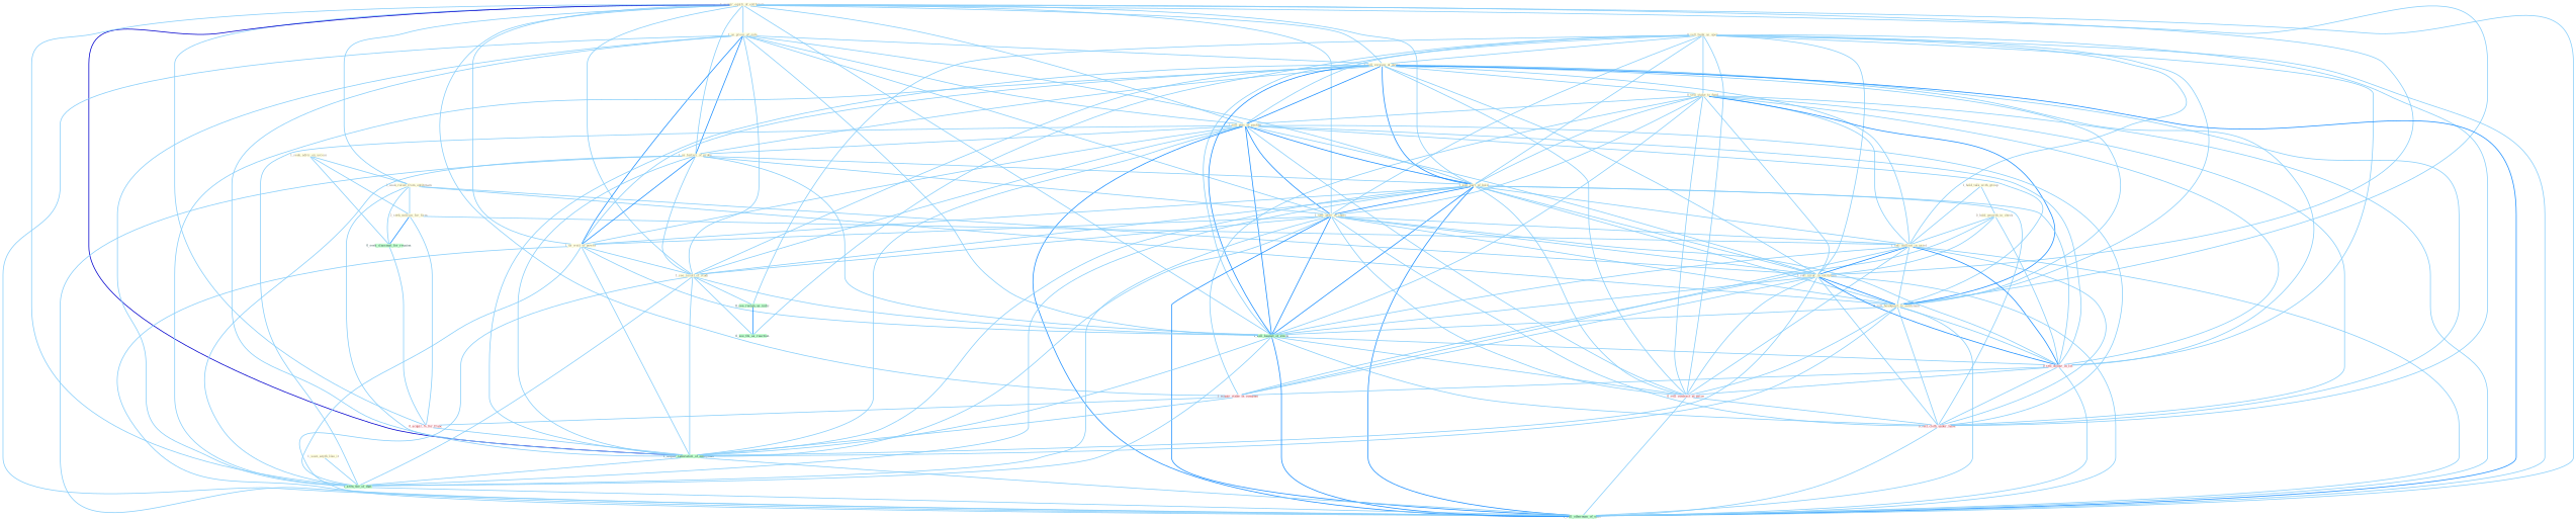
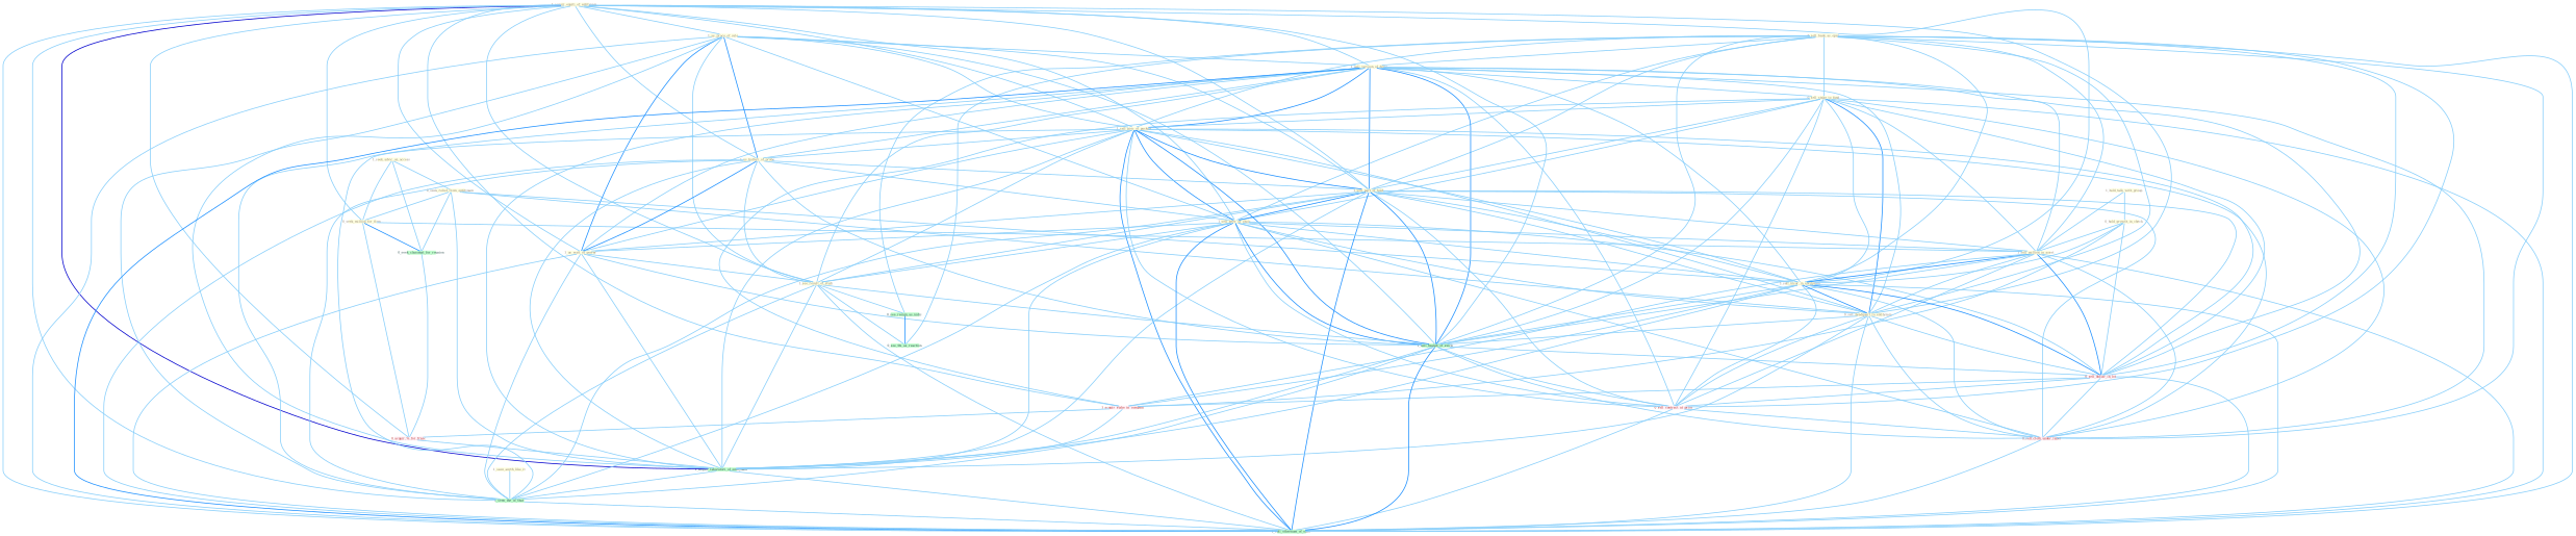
  graph {
    node [color="#ffffe0" fixedsize=true fontcolor="#8b7d6b" fontsize=4 shape=polygon style=filled]
    edge [color="#87cefa" w=1]
    "1_acquir_equiti_of_entitynam " [height=.06 width=.5]
    "0_sell_bank_as_oper " [height=.06 width=.5]
    "1_us_proce_of_sale " [height=.06 width=.5]
    "1_sell_version_of_devic " [height=.06 width=.5]
    "0_sell_stake_to_fund " [height=.06 width=.5]
    "1_seek_advic_on_access " [height=.06 width=.5]
    "1_hold_talk_with_group " [height=.06 width=.5]
    "0_seek_relief_from_entitynam " [height=.06 width=.5]
    "1_sell_piec_of_packag " [height=.06 width=.5]
    "0_seek_million_for_firm " [height=.06 width=.5]
    "1_us_batteri_of_probe " [height=.06 width=.5]
    "1_sell_part_of_hold " [height=.06 width=.5]
    "0_hold_growth_in_check " [height=.06 width=.5]
    "1_sell_beer_of_choic " [height=.06 width=.5]
    "1_us_watt_of_power " [height=.06 width=.5]
    "1_see_result_of_studi " [height=.06 width=.5]
    "1_sell_million_in_asset " [height=.06 width=.5]
    "1_seen_anyth_like_it " [height=.06 width=.5]
    "0_sell_insur_in_entitynam " [height=.06 width=.5]
    "0_sell_headquart_to_entitynam " [height=.06 width=.5]
    "0_sell_dollar_in_lot " [color="#fff0f5" fontcolor="#b22222" height=.06 width=.5]
    "1_acquir_stake_in_compani " [color="#fff0f5" fontcolor="#b22222" height=.06 width=.5]
    "0_acquir_%_for_franc " [color="#fff0f5" fontcolor="#b22222" height=.06 width=.5]
    "0_sell_contract_at_price " [color="#fff0f5" fontcolor="#b22222" height=.06 width=.5]
    "0_sell_cloth_under_label " [color="#fff0f5" fontcolor="#b22222" height=.06 width=.5]
    "1_sell_basket_of_stock " [color="#BDFCC9" fontcolor="#2f4f4f" height=.06 width=.5]
    "1_acquir_laboratori_of_entitynam " [color="#BDFCC9" fontcolor="#2f4f4f" height=.06 width=.5]
    "1_seen_the_of_that " [color="#BDFCC9" fontcolor="#2f4f4f" height=.06 width=.5]
    "1_sell_othernum_of_offic " [color="#BDFCC9" fontcolor="#2f4f4f" height=.06 width=.5]
    "0_see_resign_as_indic " [color="#BDFCC9" fontcolor="#2f4f4f" height=.06 width=.5]
    "0_see_thi_as_reaction " [color="#BDFCC9" fontcolor="#2f4f4f" height=.06 width=.5]
    "0_seek_classmat_for_reunion " [color="#BDFCC9" fontcolor="#2f4f4f" height=.06 width=.5]
    subgraph sub_1 {
      "1_acquir_equiti_of_entitynam "
      "0_sell_bank_as_oper "
      "1_us_proce_of_sale "
      "1_sell_version_of_devic "
      "0_sell_stake_to_fund "
      "1_seek_advic_on_access "
      "1_hold_talk_with_group "
      "0_seek_relief_from_entitynam "
      "1_sell_piec_of_packag "
      "0_seek_million_for_firm "
      "1_us_batteri_of_probe "
      "1_sell_part_of_hold "
      "0_hold_growth_in_check "
      "1_sell_beer_of_choic "
      "1_us_watt_of_power "
      "1_see_result_of_studi "
      "1_sell_million_in_asset "
      "1_seen_anyth_like_it "
      "0_sell_insur_in_entitynam "
      "0_sell_headquart_to_entitynam "
    }
    subgraph sub_2 {
      "0_sell_dollar_in_lot "
      "1_acquir_stake_in_compani "
      "0_acquir_%_for_franc "
      "0_sell_contract_at_price "
      "0_sell_cloth_under_label "
    }
    "1_acquir_equiti_of_entitynam " -- "1_us_proce_of_sale "
    "1_acquir_equiti_of_entitynam " -- "1_sell_version_of_devic "
-   "1_acquir_equiti_of_entitynam " -- "0_seek_relief_from_entitynam "
+   "1_acquir_equiti_of_entitynam " -- "0_seek_million_for_firm "
    "1_acquir_equiti_of_entitynam " -- "1_sell_piec_of_packag "
    "1_acquir_equiti_of_entitynam " -- "1_us_batteri_of_probe "
    "1_acquir_equiti_of_entitynam " -- "1_sell_part_of_hold "
    "1_acquir_equiti_of_entitynam " -- "1_sell_beer_of_choic "
    "1_acquir_equiti_of_entitynam " -- "1_us_watt_of_power "
    "1_acquir_equiti_of_entitynam " -- "1_see_result_of_studi "
    "1_acquir_equiti_of_entitynam " -- "0_sell_insur_in_entitynam "
    "1_acquir_equiti_of_entitynam " -- "0_sell_headquart_to_entitynam "
    "1_acquir_equiti_of_entitynam " -- "1_acquir_stake_in_compani "
    "1_acquir_equiti_of_entitynam " -- "0_acquir_%_for_franc "
    "1_acquir_equiti_of_entitynam " -- "1_sell_basket_of_stock "
    "1_acquir_equiti_of_entitynam " -- "1_acquir_laboratori_of_entitynam " [color="#0000cd" w=3]
    "1_acquir_equiti_of_entitynam " -- "1_seen_the_of_that "
    "1_acquir_equiti_of_entitynam " -- "1_sell_othernum_of_offic "
    "0_sell_bank_as_oper " -- "1_sell_version_of_devic "
    "0_sell_bank_as_oper " -- "0_sell_stake_to_fund "
    "0_sell_bank_as_oper " -- "1_sell_piec_of_packag "
    "0_sell_bank_as_oper " -- "1_sell_part_of_hold "
    "0_sell_bank_as_oper " -- "1_sell_beer_of_choic "
    "0_sell_bank_as_oper " -- "1_sell_million_in_asset "
    "0_sell_bank_as_oper " -- "0_sell_insur_in_entitynam "
    "0_sell_bank_as_oper " -- "0_sell_headquart_to_entitynam "
    "0_sell_bank_as_oper " -- "0_sell_dollar_in_lot "
    "0_sell_bank_as_oper " -- "0_sell_contract_at_price "
    "0_sell_bank_as_oper " -- "0_sell_cloth_under_label "
    "0_sell_bank_as_oper " -- "1_sell_basket_of_stock "
    "0_sell_bank_as_oper " -- "1_sell_othernum_of_offic "
    "0_sell_bank_as_oper " -- "0_see_resign_as_indic "
    "0_sell_bank_as_oper " -- "0_see_thi_as_reaction "
    "1_us_proce_of_sale " -- "1_sell_version_of_devic "
    "1_us_proce_of_sale " -- "1_sell_piec_of_packag "
    "1_us_proce_of_sale " -- "1_us_batteri_of_probe " [color="#1e90ff" w=2]
    "1_us_proce_of_sale " -- "1_sell_part_of_hold "
    "1_us_proce_of_sale " -- "1_sell_beer_of_choic "
    "1_us_proce_of_sale " -- "1_us_watt_of_power " [color="#1e90ff" w=2]
    "1_us_proce_of_sale " -- "1_see_result_of_studi "
    "1_us_proce_of_sale " -- "1_sell_basket_of_stock "
    "1_us_proce_of_sale " -- "1_acquir_laboratori_of_entitynam "
    "1_us_proce_of_sale " -- "1_seen_the_of_that "
    "1_us_proce_of_sale " -- "1_sell_othernum_of_offic "
    "1_sell_version_of_devic " -- "0_sell_stake_to_fund "
    "1_sell_version_of_devic " -- "1_sell_piec_of_packag " [color="#1e90ff" w=2]
    "1_sell_version_of_devic " -- "1_us_batteri_of_probe "
    "1_sell_version_of_devic " -- "1_sell_part_of_hold " [color="#1e90ff" w=2]
    "1_sell_version_of_devic " -- "1_us_watt_of_power "
    "1_sell_version_of_devic " -- "1_see_result_of_studi "
    "1_sell_version_of_devic " -- "1_sell_million_in_asset "
    "1_sell_version_of_devic " -- "0_sell_insur_in_entitynam "
    "1_sell_version_of_devic " -- "0_sell_headquart_to_entitynam "
    "1_sell_version_of_devic " -- "0_sell_dollar_in_lot "
    "1_sell_version_of_devic " -- "0_sell_contract_at_price "
    "1_sell_version_of_devic " -- "0_sell_cloth_under_label "
    "1_sell_version_of_devic " -- "1_sell_basket_of_stock " [color="#1e90ff" w=2]
    "1_sell_version_of_devic " -- "1_acquir_laboratori_of_entitynam "
    "1_sell_version_of_devic " -- "1_seen_the_of_that "
    "1_sell_version_of_devic " -- "1_sell_othernum_of_offic " [color="#1e90ff" w=2]
    "0_sell_stake_to_fund " -- "1_sell_piec_of_packag "
    "0_sell_stake_to_fund " -- "1_sell_part_of_hold "
    "0_sell_stake_to_fund " -- "1_sell_beer_of_choic "
    "0_sell_stake_to_fund " -- "1_sell_million_in_asset "
    "0_sell_stake_to_fund " -- "0_sell_insur_in_entitynam "
    "0_sell_stake_to_fund " -- "0_sell_headquart_to_entitynam " [color="#1e90ff" w=2]
    "0_sell_stake_to_fund " -- "0_sell_dollar_in_lot "
    "0_sell_stake_to_fund " -- "1_acquir_stake_in_compani "
    "0_sell_stake_to_fund " -- "0_sell_contract_at_price "
    "0_sell_stake_to_fund " -- "0_sell_cloth_under_label "
    "0_sell_stake_to_fund " -- "1_sell_basket_of_stock "
    "0_sell_stake_to_fund " -- "1_sell_othernum_of_offic "
    "1_seek_advic_on_access " -- "0_seek_relief_from_entitynam "
    "1_seek_advic_on_access " -- "0_seek_million_for_firm "
    "1_seek_advic_on_access " -- "0_seek_classmat_for_reunion "
    "1_hold_talk_with_group " -- "0_hold_growth_in_check "
    "1_hold_talk_with_group " -- "1_sell_million_in_asset "
    "0_seek_relief_from_entitynam " -- "0_seek_million_for_firm "
    "0_seek_relief_from_entitynam " -- "0_sell_insur_in_entitynam "
    "0_seek_relief_from_entitynam " -- "0_sell_headquart_to_entitynam "
    "0_seek_relief_from_entitynam " -- "1_acquir_laboratori_of_entitynam "
    "0_seek_relief_from_entitynam " -- "0_seek_classmat_for_reunion "
    "1_sell_piec_of_packag " -- "1_us_batteri_of_probe "
    "1_sell_piec_of_packag " -- "1_sell_part_of_hold " [color="#1e90ff" w=2]
    "1_sell_piec_of_packag " -- "1_sell_beer_of_choic " [color="#1e90ff" w=2]
    "1_sell_piec_of_packag " -- "1_us_watt_of_power "
    "1_sell_piec_of_packag " -- "1_see_result_of_studi "
    "1_sell_piec_of_packag " -- "0_sell_insur_in_entitynam "
    "1_sell_piec_of_packag " -- "0_sell_headquart_to_entitynam "
    "1_sell_piec_of_packag " -- "0_sell_dollar_in_lot "
    "1_sell_piec_of_packag " -- "0_sell_contract_at_price "
    "1_sell_piec_of_packag " -- "0_sell_cloth_under_label "
    "1_sell_piec_of_packag " -- "1_sell_basket_of_stock " [color="#1e90ff" w=2]
    "1_sell_piec_of_packag " -- "1_acquir_laboratori_of_entitynam "
    "1_sell_piec_of_packag " -- "1_seen_the_of_that "
    "1_sell_piec_of_packag " -- "1_sell_othernum_of_offic " [color="#1e90ff" w=2]
    "0_seek_million_for_firm " -- "1_sell_million_in_asset "
    "0_seek_million_for_firm " -- "0_acquir_%_for_franc "
    "0_seek_million_for_firm " -- "0_seek_classmat_for_reunion " [color="#1e90ff" w=2]
    "1_us_batteri_of_probe " -- "1_sell_part_of_hold "
    "1_us_batteri_of_probe " -- "1_sell_beer_of_choic "
    "1_us_batteri_of_probe " -- "1_us_watt_of_power " [color="#1e90ff" w=2]
    "1_us_batteri_of_probe " -- "1_see_result_of_studi "
    "1_us_batteri_of_probe " -- "1_sell_basket_of_stock "
    "1_us_batteri_of_probe " -- "1_acquir_laboratori_of_entitynam "
    "1_us_batteri_of_probe " -- "1_seen_the_of_that "
    "1_us_batteri_of_probe " -- "1_sell_othernum_of_offic "
    "1_sell_part_of_hold " -- "1_sell_beer_of_choic " [color="#1e90ff" w=2]
    "1_sell_part_of_hold " -- "1_us_watt_of_power "
    "1_sell_part_of_hold " -- "1_see_result_of_studi "
    "1_sell_part_of_hold " -- "1_sell_million_in_asset "
    "1_sell_part_of_hold " -- "0_sell_insur_in_entitynam "
    "1_sell_part_of_hold " -- "0_sell_headquart_to_entitynam "
    "1_sell_part_of_hold " -- "0_sell_dollar_in_lot "
    "1_sell_part_of_hold " -- "0_sell_contract_at_price "
    "1_sell_part_of_hold " -- "0_sell_cloth_under_label "
    "1_sell_part_of_hold " -- "1_sell_basket_of_stock " [color="#1e90ff" w=2]
    "1_sell_part_of_hold " -- "1_acquir_laboratori_of_entitynam "
    "1_sell_part_of_hold " -- "1_seen_the_of_that "
    "1_sell_part_of_hold " -- "1_sell_othernum_of_offic " [color="#1e90ff" w=2]
    "0_hold_growth_in_check " -- "1_sell_million_in_asset "
    "0_hold_growth_in_check " -- "0_sell_insur_in_entitynam "
    "0_hold_growth_in_check " -- "0_sell_dollar_in_lot "
    "0_hold_growth_in_check " -- "1_acquir_stake_in_compani "
    "1_sell_beer_of_choic " -- "1_us_watt_of_power "
    "1_sell_beer_of_choic " -- "1_see_result_of_studi "
    "1_sell_beer_of_choic " -- "1_sell_million_in_asset "
    "1_sell_beer_of_choic " -- "0_sell_insur_in_entitynam "
    "1_sell_beer_of_choic " -- "0_sell_headquart_to_entitynam "
    "1_sell_beer_of_choic " -- "0_sell_dollar_in_lot "
    "1_sell_beer_of_choic " -- "0_sell_contract_at_price "
    "1_sell_beer_of_choic " -- "0_sell_cloth_under_label "
    "1_sell_beer_of_choic " -- "1_sell_basket_of_stock " [color="#1e90ff" w=2]
    "1_sell_beer_of_choic " -- "1_acquir_laboratori_of_entitynam "
    "1_sell_beer_of_choic " -- "1_seen_the_of_that "
    "1_sell_beer_of_choic " -- "1_sell_othernum_of_offic " [color="#1e90ff" w=2]
    "1_us_watt_of_power " -- "1_see_result_of_studi "
    "1_us_watt_of_power " -- "1_sell_basket_of_stock "
    "1_us_watt_of_power " -- "1_acquir_laboratori_of_entitynam "
    "1_us_watt_of_power " -- "1_seen_the_of_that "
    "1_us_watt_of_power " -- "1_sell_othernum_of_offic "
    "1_see_result_of_studi " -- "1_sell_basket_of_stock "
    "1_see_result_of_studi " -- "1_acquir_laboratori_of_entitynam "
    "1_see_result_of_studi " -- "1_seen_the_of_that "
    "1_see_result_of_studi " -- "1_sell_othernum_of_offic "
    "1_see_result_of_studi " -- "0_see_resign_as_indic "
    "1_see_result_of_studi " -- "0_see_thi_as_reaction "
    "1_sell_million_in_asset " -- "0_sell_insur_in_entitynam " [color="#1e90ff" w=2]
    "1_sell_million_in_asset " -- "0_sell_headquart_to_entitynam "
    "1_sell_million_in_asset " -- "0_sell_dollar_in_lot " [color="#1e90ff" w=2]
    "1_sell_million_in_asset " -- "1_acquir_stake_in_compani "
    "1_sell_million_in_asset " -- "0_sell_contract_at_price "
    "1_sell_million_in_asset " -- "0_sell_cloth_under_label "
    "1_sell_million_in_asset " -- "1_sell_basket_of_stock "
    "1_sell_million_in_asset " -- "1_sell_othernum_of_offic "
    "1_seen_anyth_like_it " -- "1_seen_the_of_that "
    "0_sell_insur_in_entitynam " -- "0_sell_headquart_to_entitynam " [color="#1e90ff" w=2]
    "0_sell_insur_in_entitynam " -- "0_sell_dollar_in_lot " [color="#1e90ff" w=2]
    "0_sell_insur_in_entitynam " -- "1_acquir_stake_in_compani "
    "0_sell_insur_in_entitynam " -- "0_sell_contract_at_price "
    "0_sell_insur_in_entitynam " -- "0_sell_cloth_under_label "
    "0_sell_insur_in_entitynam " -- "1_sell_basket_of_stock "
    "0_sell_insur_in_entitynam " -- "1_acquir_laboratori_of_entitynam "
    "0_sell_insur_in_entitynam " -- "1_sell_othernum_of_offic "
    "0_sell_headquart_to_entitynam " -- "0_sell_dollar_in_lot "
    "0_sell_headquart_to_entitynam " -- "0_sell_contract_at_price "
    "0_sell_headquart_to_entitynam " -- "0_sell_cloth_under_label "
    "0_sell_headquart_to_entitynam " -- "1_sell_basket_of_stock "
    "0_sell_headquart_to_entitynam " -- "1_acquir_laboratori_of_entitynam "
    "0_sell_headquart_to_entitynam " -- "1_sell_othernum_of_offic "
    "0_sell_dollar_in_lot " -- "1_acquir_stake_in_compani "
    "0_sell_dollar_in_lot " -- "0_sell_contract_at_price "
    "0_sell_dollar_in_lot " -- "0_sell_cloth_under_label "
    "0_sell_dollar_in_lot " -- "1_sell_othernum_of_offic "
    "1_acquir_stake_in_compani " -- "0_acquir_%_for_franc "
    "1_acquir_stake_in_compani " -- "1_acquir_laboratori_of_entitynam "
    "0_acquir_%_for_franc " -- "1_acquir_laboratori_of_entitynam "
    "0_sell_contract_at_price " -- "0_sell_cloth_under_label "
    "0_sell_contract_at_price " -- "1_sell_othernum_of_offic "
    "0_sell_cloth_under_label " -- "1_sell_othernum_of_offic "
    "1_sell_basket_of_stock " -- "0_sell_dollar_in_lot "
    "1_sell_basket_of_stock " -- "0_sell_contract_at_price "
    "1_sell_basket_of_stock " -- "0_sell_cloth_under_label "
    "1_sell_basket_of_stock " -- "1_acquir_laboratori_of_entitynam "
    "1_sell_basket_of_stock " -- "1_seen_the_of_that "
    "1_sell_basket_of_stock " -- "1_sell_othernum_of_offic " [color="#1e90ff" w=2]
    "1_acquir_laboratori_of_entitynam " -- "1_seen_the_of_that "
    "1_acquir_laboratori_of_entitynam " -- "1_sell_othernum_of_offic "
    "1_seen_the_of_that " -- "1_sell_othernum_of_offic "
    "0_see_resign_as_indic " -- "0_see_thi_as_reaction " [color="#1e90ff" w=2]
    "0_seek_classmat_for_reunion " -- "0_acquir_%_for_franc "
  }
